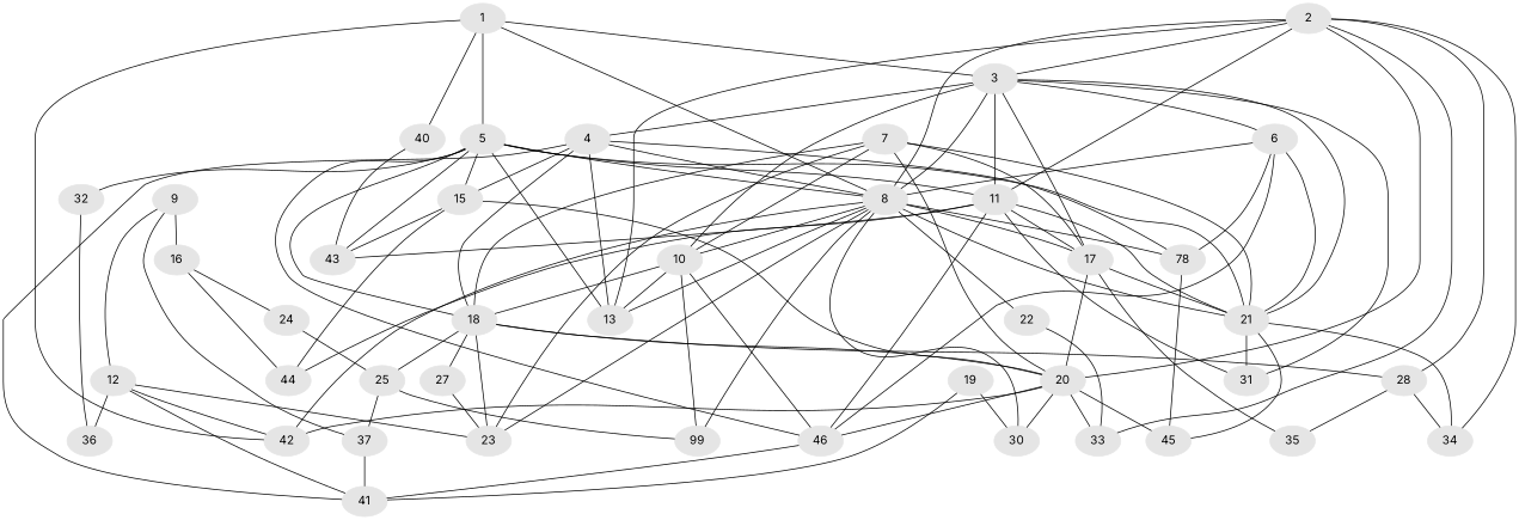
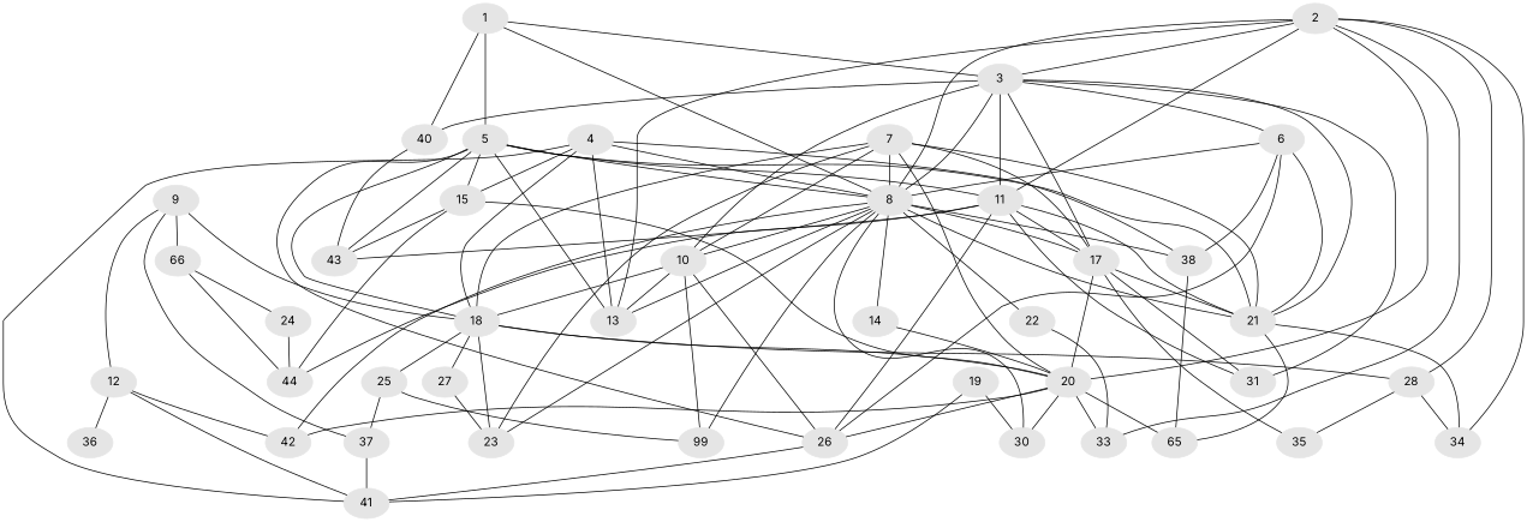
  graph {
    fontname=Inter
    node [color=gray90 fontname=Inter style=filled]
    edge [fontname=Inter weight=1.0]
    1
    3
    5
    8
    40
    42
    11
    4
    6
    10
    17
    21
    31
    13
    15
    18
-   26 [label=46]
-   32
+   26
    43
-   38 [label=78]
+   38
    23
+   14
    22
    n24 [label=99]
    30
    2
    20
    28
    33
    34
    44
-   45
+   45 [label=65]
    35
    41
    25
    27
    36
    7
    9
    12
-   16
+   16 [label=66]
    37
    24
    19
    1 -- 3
    1 -- 5
    1 -- 8
    1 -- 40
-   1 -- 42
    3 -- 8
    3 -- 11
-   3 -- 4
+   3 -- 40
    3 -- 6
    3 -- 10
    3 -- 17
    3 -- 21
    3 -- 31
    5 -- 8
    5 -- 11
    5 -- 21 [weight=2.0]
    5 -- 13 [weight=2.0]
    5 -- 15
    5 -- 18
    5 -- 26 [weight=2.0]
-   5 -- 32
    5 -- 43 [weight=2.0]
    8 -- 42
    8 -- 10 [weight=2.0]
    8 -- 17
    8 -- 21 [weight=3.0]
    8 -- 13
    8 -- 38
    8 -- 23
+   8 -- 14
    8 -- 22
    8 -- n24 [weight=2.0]
    8 -- 30
    40 -- 43
    11 -- 17
    11 -- 21
    11 -- 31
    11 -- 26 [weight=2.0]
    11 -- 43
    11 -- 44
    4 -- 8
    4 -- 13
    4 -- 15
    4 -- 18
    4 -- 38
    4 -- 41
    6 -- 8 [weight=2.0]
    6 -- 21
    6 -- 26
    6 -- 38
    10 -- 13
    10 -- 18 [weight=2.0]
    10 -- 26
    10 -- n24 [weight=2.0]
    17 -- 21
    17 -- 20 [weight=2.0]
    17 -- 35
-   21 -- 31
+   17 -- 31
    21 -- 34
    21 -- 45
    15 -- 43
    15 -- 20
    15 -- 44
    18 -- 23
    18 -- 20
    18 -- 28
    18 -- 25
    18 -- 27
    26 -- 41
-   32 -- 36
    38 -- 45
+   14 -- 20
    22 -- 33
    2 -- 3
    2 -- 8
    2 -- 11
    2 -- 13
    2 -- 20
    2 -- 28
    2 -- 33
    2 -- 34
    20 -- 42
    20 -- 26
    20 -- 30
    20 -- 33 [weight=2.0]
    20 -- 45
    28 -- 34
    28 -- 35
    25 -- n24
    25 -- 37
    27 -- 23
+   7 -- 8 [weight=3.0]
    7 -- 10
    7 -- 17
    7 -- 21
    7 -- 18
    7 -- 23
    7 -- 20 [weight=3.0]
+   9 -- 18
    9 -- 12
    9 -- 16
    9 -- 37
    12 -- 42
-   12 -- 23
    12 -- 41
    12 -- 36
    16 -- 44
    16 -- 24
    37 -- 41
-   24 -- 25
+   24 -- 44
    19 -- 30
    19 -- 41
  }
